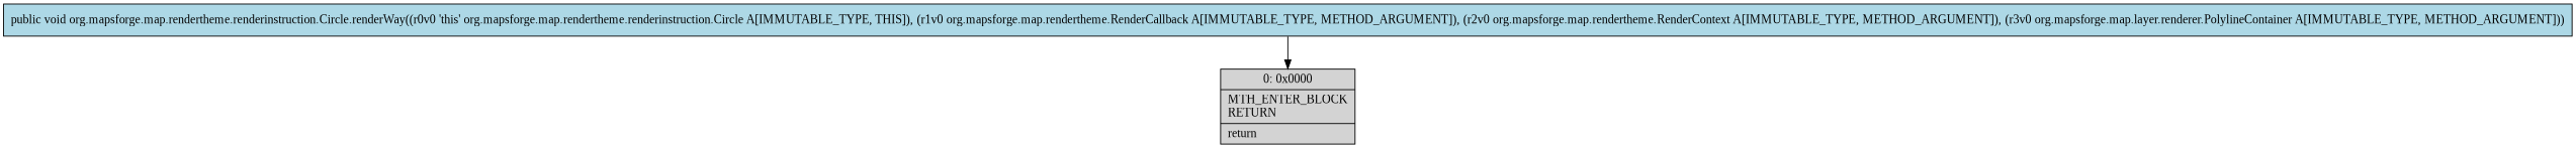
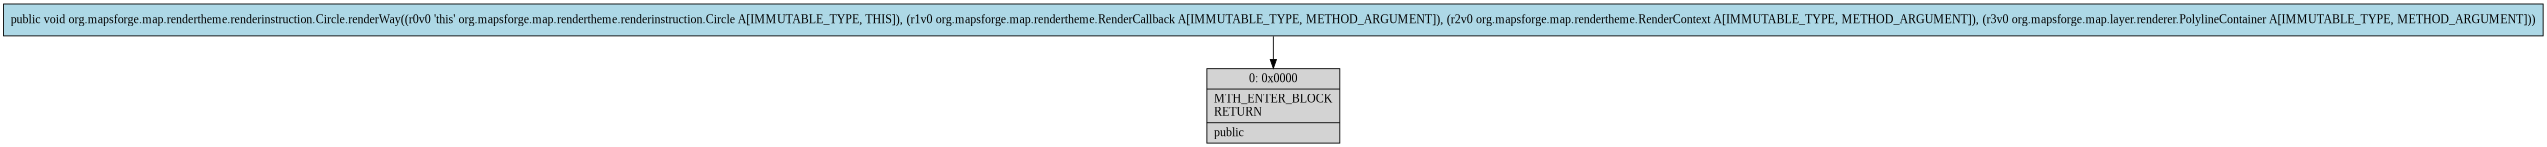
  digraph {
    fontname="Liberation Serif"
    node [shape=record style=filled fontname="Liberation Serif"]
-   n1 [label="{0\:\ 0x0000|MTH_ENTER_BLOCK\lRETURN\l|return\l}" fillcolor=lightgrey]
+   n1 [label="{0\:\ 0x0000|MTH_ENTER_BLOCK\lRETURN\l|public\l}" fillcolor=lightgrey]
    n2 [label="{public void org.mapsforge.map.rendertheme.renderinstruction.Circle.renderWay((r0v0 'this' org.mapsforge.map.rendertheme.renderinstruction.Circle A[IMMUTABLE_TYPE, THIS]), (r1v0 org.mapsforge.map.rendertheme.RenderCallback A[IMMUTABLE_TYPE, METHOD_ARGUMENT]), (r2v0 org.mapsforge.map.rendertheme.RenderContext A[IMMUTABLE_TYPE, METHOD_ARGUMENT]), (r3v0 org.mapsforge.map.layer.renderer.PolylineContainer A[IMMUTABLE_TYPE, METHOD_ARGUMENT])) }" fillcolor=lightblue]
    n2 -> n1 [fontname="Liberation Serif"]
  }
